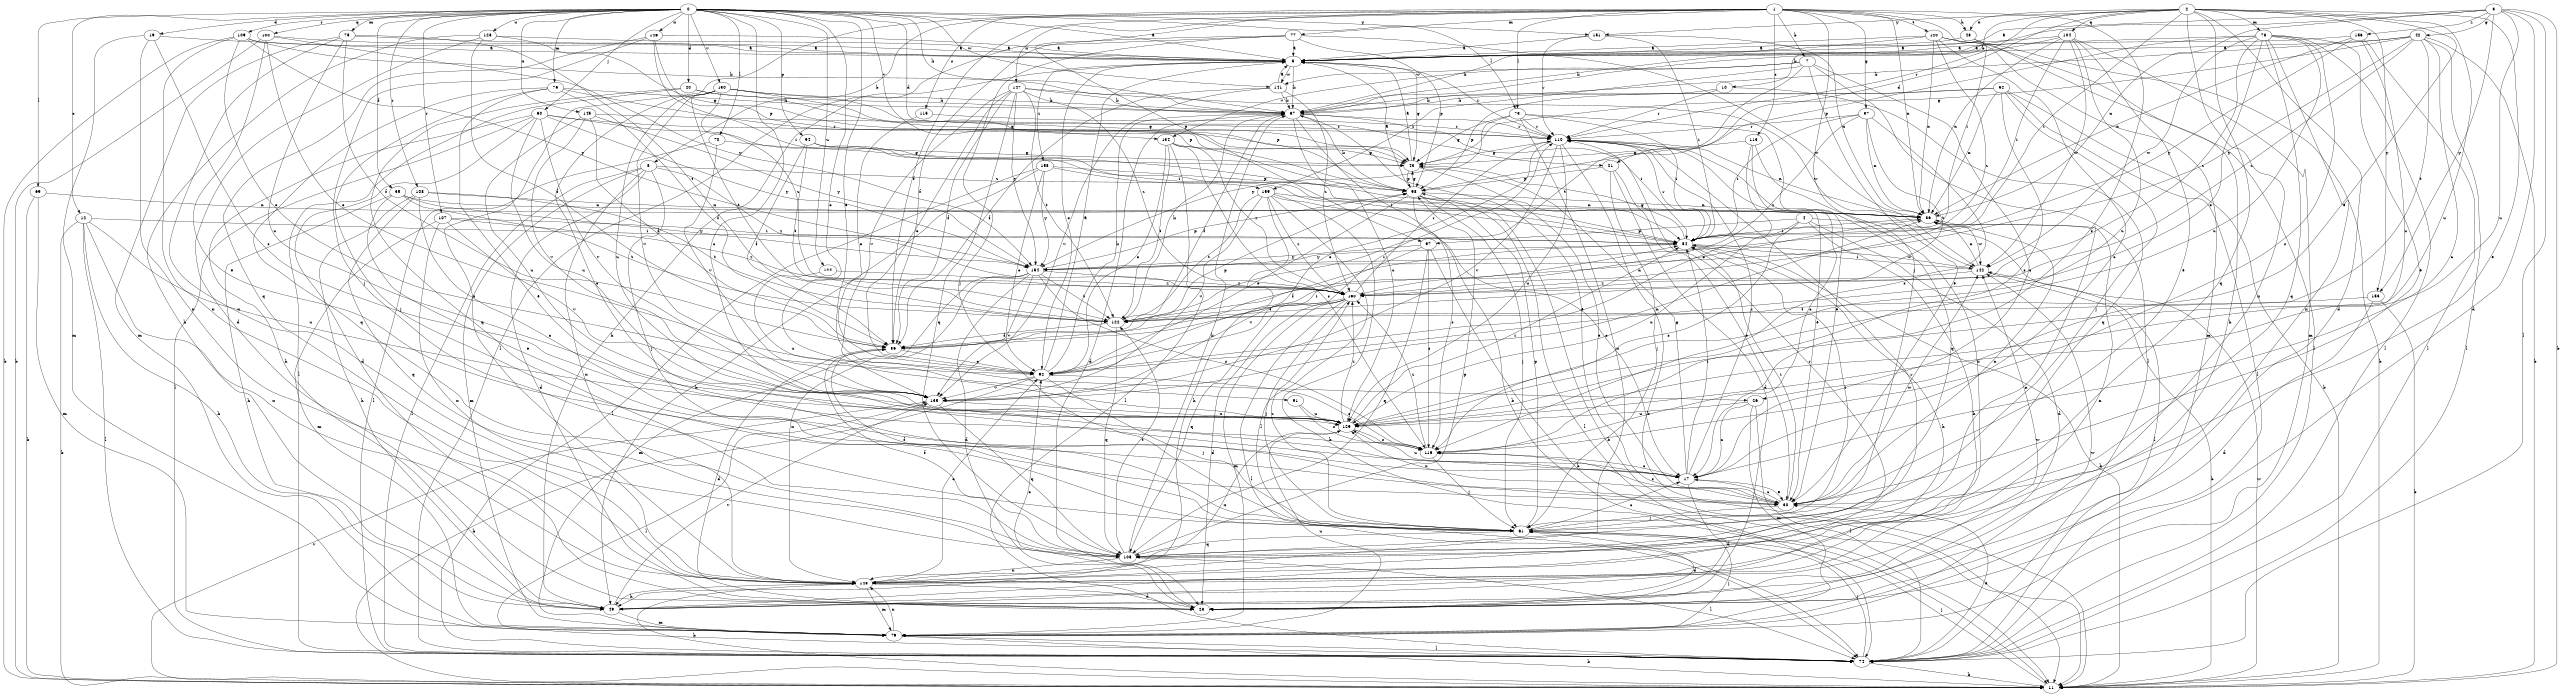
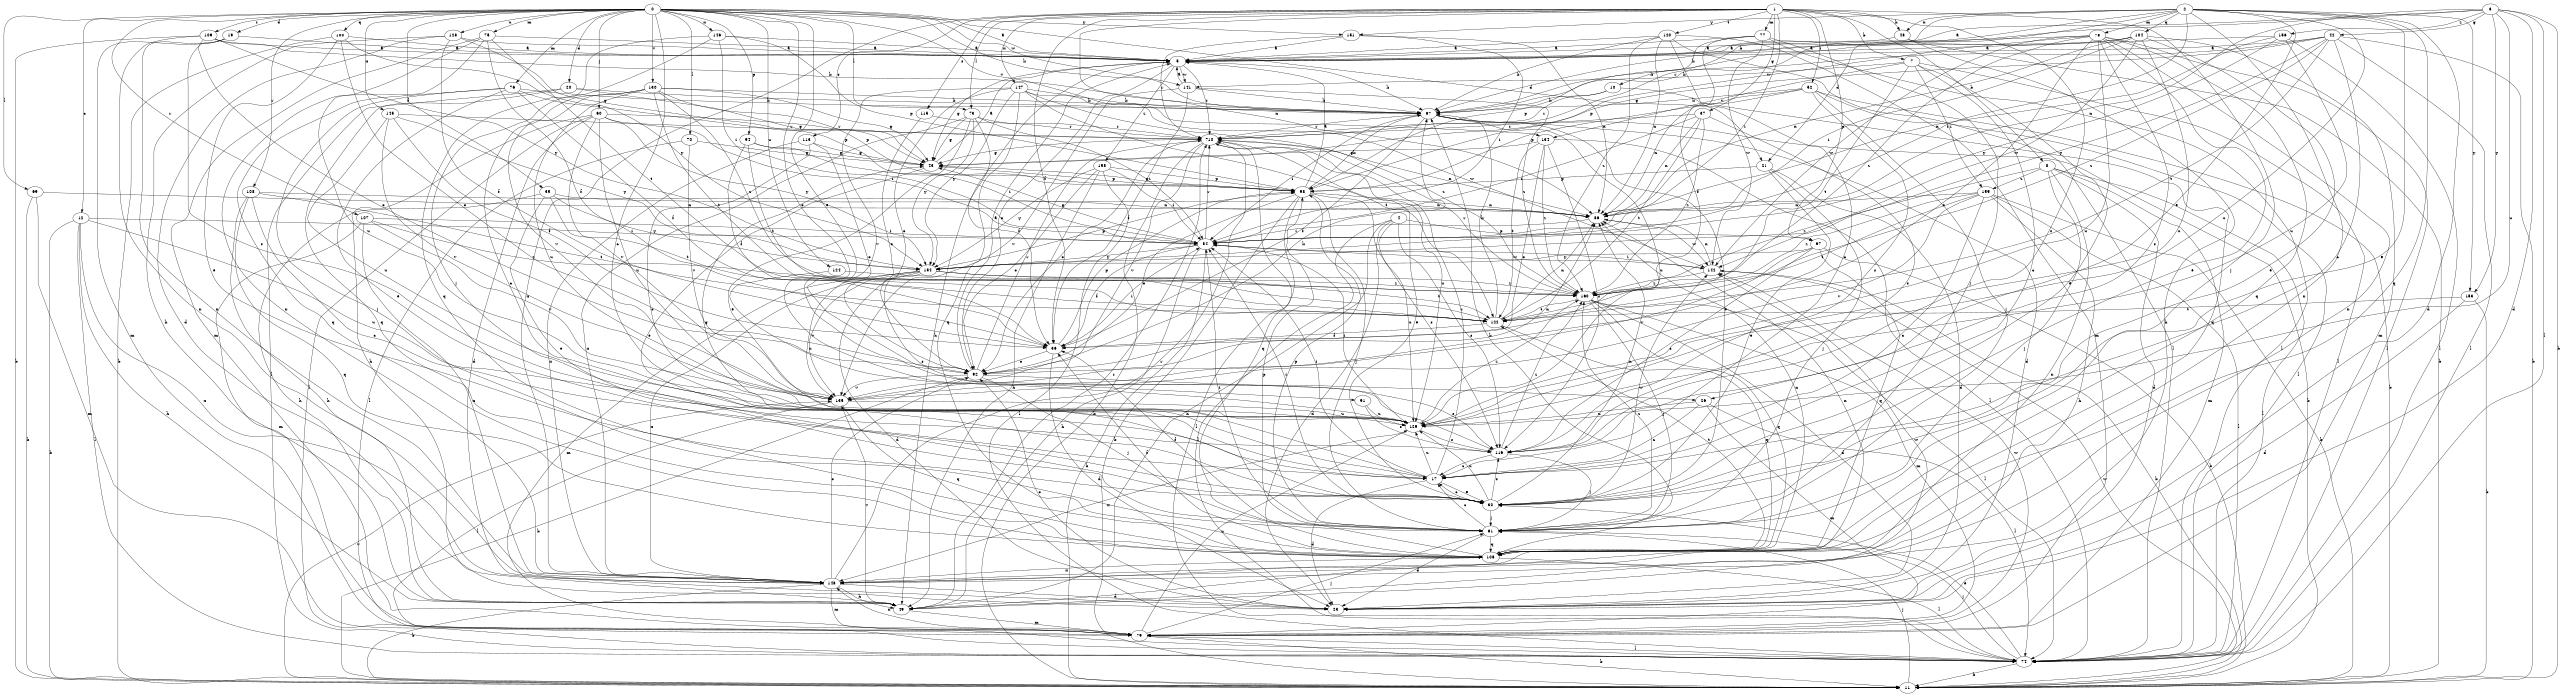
  strict digraph {
    0
    5
    12
    17
    19
    20
    21
    26
    35
    60
    67
    69
    70
    73
    75
    76
    91
    94
    100
    107
    108
    109
    124
    128
    130
    134
    141
    145
    146
    151
-   110
+   110 [label=710]
    49
    43
    92
    158
    54
    148
    129
    11
    74
    23
    30
    116
    79
    105
    61
    98
    86
    122
    154
    135
    36
    160
    1
    7
    8
    37
    48
    52
    77
    97
    113
    115
    120
    147
    159
    142
    2
    10
    78
    104
    153
    3
    42
    156
    4
    0 -> 5 [label=a]
    0 -> 12 [label=c]
    0 -> 17 [label=c]
    0 -> 19 [label=d]
    0 -> 20 [label=d]
    0 -> 21 [label=d]
    0 -> 26 [label=e]
    0 -> 35 [label=f]
    0 -> 60 [label=j]
    0 -> 67 [label=k]
    0 -> 69 [label=l]
    0 -> 70 [label=l]
    0 -> 73 [label=l]
    0 -> 75 [label=m]
    0 -> 76 [label=m]
    0 -> 91 [label=o]
    0 -> 94 [label=p]
    0 -> 100 [label=q]
    0 -> 107 [label=r]
    0 -> 108 [label=r]
    0 -> 109 [label=r]
    0 -> 124 [label=u]
    0 -> 128 [label=u]
    0 -> 130 [label=v]
    0 -> 134 [label=v]
    0 -> 141 [label=w]
    0 -> 145 [label=x]
    0 -> 146 [label=x]
    0 -> 151 [label=y]
    5 -> 67 [label=k]
    5 -> 141 [label=w]
    5 -> 110 [label=r]
    5 -> 49 [label=h]
    5 -> 43 [label=g]
    5 -> 92 [label=o]
    5 -> 158 [label=z]
    12 -> 49 [label=h]
    12 -> 54 [label=i]
    12 -> 148 [label=x]
    12 -> 129 [label=u]
    12 -> 11 [label=b]
    12 -> 74 [label=l]
    17 -> 110 [label=r]
    17 -> 43 [label=g]
    17 -> 54 [label=i]
    17 -> 129 [label=u]
    17 -> 23 [label=d]
    17 -> 30 [label=e]
    19 -> 5 [label=a]
    19 -> 148 [label=x]
    19 -> 116 [label=s]
    19 -> 79 [label=m]
    20 -> 67 [label=k]
    20 -> 43 [label=g]
    20 -> 74 [label=l]
    20 -> 105 [label=q]
    21 -> 23 [label=d]
    21 -> 30 [label=e]
    21 -> 61 [label=j]
    21 -> 98 [label=p]
    26 -> 17 [label=c]
    26 -> 129 [label=u]
    26 -> 74 [label=l]
    26 -> 79 [label=m]
    35 -> 49 [label=h]
    35 -> 30 [label=e]
    35 -> 86 [label=n]
    35 -> 122 [label=t]
    35 -> 154 [label=y]
    60 -> 110 [label=r]
    60 -> 49 [label=h]
    60 -> 54 [label=i]
    60 -> 129 [label=u]
    60 -> 74 [label=l]
    60 -> 23 [label=d]
    60 -> 154 [label=y]
    60 -> 135 [label=v]
    67 -> 110 [label=r]
    67 -> 54 [label=i]
    67 -> 129 [label=u]
    67 -> 11 [label=b]
    67 -> 23 [label=d]
    67 -> 30 [label=e]
    67 -> 36 [label=f]
    69 -> 11 [label=b]
    69 -> 79 [label=m]
    69 -> 86 [label=n]
    70 -> 43 [label=g]
    70 -> 74 [label=l]
    70 -> 135 [label=v]
    73 -> 110 [label=r]
    73 -> 43 [label=g]
    73 -> 54 [label=i]
    73 -> 148 [label=x]
    73 -> 30 [label=e]
    73 -> 154 [label=y]
-   147 -> 36 [label=f]
+   73 -> 36 [label=f]
    75 -> 5 [label=a]
    75 -> 148 [label=x]
    75 -> 129 [label=u]
    75 -> 79 [label=m]
    75 -> 122 [label=t]
    75 -> 36 [label=f]
    76 -> 67 [label=k]
    76 -> 30 [label=e]
    76 -> 105 [label=q]
    76 -> 61 [label=j]
    76 -> 98 [label=p]
    76 -> 36 [label=f]
    91 -> 129 [label=u]
    91 -> 116 [label=s]
    94 -> 43 [label=g]
    94 -> 54 [label=i]
    94 -> 122 [label=t]
    94 -> 36 [label=f]
    100 -> 5 [label=a]
    100 -> 92 [label=o]
    100 -> 11 [label=b]
    100 -> 30 [label=e]
    100 -> 154 [label=y]
    107 -> 54 [label=i]
    107 -> 148 [label=x]
    107 -> 79 [label=m]
    107 -> 135 [label=v]
    107 -> 160 [label=z]
    108 -> 17 [label=c]
    108 -> 49 [label=h]
    108 -> 105 [label=q]
    108 -> 86 [label=n]
    108 -> 122 [label=t]
    109 -> 5 [label=a]
    109 -> 67 [label=k]
    109 -> 92 [label=o]
    109 -> 148 [label=x]
    109 -> 11 [label=b]
    109 -> 154 [label=y]
    124 -> 129 [label=u]
    124 -> 160 [label=z]
    128 -> 5 [label=a]
    128 -> 49 [label=h]
    128 -> 43 [label=g]
    128 -> 23 [label=d]
    128 -> 36 [label=f]
    130 -> 17 [label=c]
    130 -> 67 [label=k]
    130 -> 43 [label=g]
    130 -> 129 [label=u]
    130 -> 98 [label=p]
    130 -> 122 [label=t]
    130 -> 135 [label=v]
    130 -> 160 [label=z]
    134 -> 43 [label=g]
    134 -> 92 [label=o]
    134 -> 74 [label=l]
    134 -> 116 [label=s]
    134 -> 122 [label=t]
    134 -> 160 [label=z]
    141 -> 5 [label=a]
    141 -> 67 [label=k]
    141 -> 135 [label=v]
    141 -> 36 [label=f]
    141 -> 160 [label=z]
    145 -> 110 [label=r]
    145 -> 129 [label=u]
    145 -> 154 [label=y]
    145 -> 135 [label=v]
    145 -> 36 [label=f]
    146 -> 5 [label=a]
    146 -> 54 [label=i]
    146 -> 105 [label=q]
    146 -> 61 [label=j]
    146 -> 98 [label=p]
    151 -> 5 [label=a]
    151 -> 110 [label=r]
    151 -> 54 [label=i]
    151 -> 86 [label=n]
    110 -> 43 [label=g]
    110 -> 92 [label=o]
    110 -> 129 [label=u]
    110 -> 11 [label=b]
    110 -> 30 [label=e]
    110 -> 105 [label=q]
    110 -> 86 [label=n]
    110 -> 135 [label=v]
    49 -> 110 [label=r]
    49 -> 79 [label=m]
    49 -> 135 [label=v]
    49 -> 142 [label=w]
    43 -> 5 [label=a]
    43 -> 30 [label=e]
    43 -> 98 [label=p]
    92 -> 5 [label=a]
    92 -> 67 [label=k]
    92 -> 110 [label=r]
    92 -> 11 [label=b]
    92 -> 116 [label=s]
    92 -> 61 [label=j]
    92 -> 135 [label=v]
    158 -> 49 [label=h]
    158 -> 92 [label=o]
    158 -> 54 [label=i]
    158 -> 74 [label=l]
    158 -> 98 [label=p]
    158 -> 154 [label=y]
    54 -> 110 [label=r]
    54 -> 49 [label=h]
    54 -> 43 [label=g]
    54 -> 11 [label=b]
    54 -> 154 [label=y]
    54 -> 36 [label=f]
    54 -> 142 [label=w]
    148 -> 110 [label=r]
    148 -> 49 [label=h]
    148 -> 92 [label=o]
    148 -> 11 [label=b]
    148 -> 23 [label=d]
    148 -> 79 [label=m]
    148 -> 86 [label=n]
    129 -> 54 [label=i]
    129 -> 148 [label=x]
    129 -> 116 [label=s]
    129 -> 160 [label=z]
    11 -> 61 [label=j]
    11 -> 135 [label=v]
    11 -> 142 [label=w]
    74 -> 11 [label=b]
    74 -> 30 [label=e]
    74 -> 61 [label=j]
    23 -> 92 [label=o]
    30 -> 17 [label=c]
    30 -> 54 [label=i]
    30 -> 129 [label=u]
    30 -> 116 [label=s]
    30 -> 61 [label=j]
    30 -> 86 [label=n]
    30 -> 142 [label=w]
    116 -> 17 [label=c]
    116 -> 61 [label=j]
    116 -> 160 [label=z]
    79 -> 148 [label=x]
    79 -> 129 [label=u]
    79 -> 11 [label=b]
    79 -> 74 [label=l]
    79 -> 61 [label=j]
    79 -> 142 [label=w]
    105 -> 67 [label=k]
    105 -> 148 [label=x]
    105 -> 74 [label=l]
    105 -> 98 [label=p]
    105 -> 86 [label=n]
    105 -> 122 [label=t]
    105 -> 36 [label=f]
    61 -> 17 [label=c]
    61 -> 54 [label=i]
    61 -> 23 [label=d]
    61 -> 105 [label=q]
    61 -> 98 [label=p]
    61 -> 36 [label=f]
    61 -> 160 [label=z]
    98 -> 5 [label=a]
    98 -> 67 [label=k]
    98 -> 43 [label=g]
    98 -> 92 [label=o]
    98 -> 11 [label=b]
    98 -> 74 [label=l]
    98 -> 116 [label=s]
    98 -> 61 [label=j]
    98 -> 86 [label=n]
    86 -> 54 [label=i]
    86 -> 142 [label=w]
    122 -> 67 [label=k]
    122 -> 105 [label=q]
    122 -> 86 [label=n]
    122 -> 36 [label=f]
    154 -> 148 [label=x]
    154 -> 23 [label=d]
    154 -> 116 [label=s]
    154 -> 79 [label=m]
    154 -> 98 [label=p]
    154 -> 122 [label=t]
    154 -> 135 [label=v]
    154 -> 160 [label=z]
    135 -> 129 [label=u]
    135 -> 74 [label=l]
    135 -> 105 [label=q]
    135 -> 86 [label=n]
    36 -> 92 [label=o]
    36 -> 54 [label=i]
    36 -> 23 [label=d]
    36 -> 98 [label=p]
    160 -> 110 [label=r]
    160 -> 74 [label=l]
    160 -> 23 [label=d]
    160 -> 79 [label=m]
    160 -> 105 [label=q]
    160 -> 61 [label=j]
    160 -> 122 [label=t]
    1 -> 73 [label=l]
    1 -> 54 [label=i]
    1 -> 148 [label=x]
    1 -> 116 [label=s]
    1 -> 61 [label=j]
    1 -> 86 [label=n]
    1 -> 36 [label=f]
    1 -> 7 [label=b]
    1 -> 8 [label=b]
    1 -> 37 [label=g]
    1 -> 48 [label=h]
+   1 -> 52 [label=i]
    1 -> 77 [label=m]
    1 -> 97 [label=p]
    1 -> 113 [label=s]
    1 -> 115 [label=s]
    1 -> 120 [label=t]
    1 -> 147 [label=x]
    7 -> 17 [label=c]
    7 -> 134 [label=v]
    7 -> 141 [label=w]
    7 -> 74 [label=l]
    7 -> 30 [label=e]
    7 -> 122 [label=t]
    7 -> 159 [label=z]
    8 -> 148 [label=x]
    8 -> 74 [label=l]
    8 -> 23 [label=d]
    8 -> 79 [label=m]
    8 -> 61 [label=j]
    8 -> 160 [label=z]
    8 -> 159 [label=z]
    37 -> 110 [label=r]
    37 -> 54 [label=i]
    37 -> 116 [label=s]
    37 -> 86 [label=n]
    37 -> 122 [label=t]
    37 -> 160 [label=z]
    48 -> 5 [label=a]
    48 -> 49 [label=h]
    48 -> 11 [label=b]
    52 -> 67 [label=k]
    52 -> 11 [label=b]
    52 -> 74 [label=l]
    52 -> 116 [label=s]
    52 -> 61 [label=j]
    52 -> 98 [label=p]
    52 -> 86 [label=n]
    77 -> 5 [label=a]
    77 -> 74 [label=l]
    77 -> 61 [label=j]
    77 -> 98 [label=p]
    77 -> 36 [label=f]
    77 -> 142 [label=w]
    97 -> 11 [label=b]
    97 -> 116 [label=s]
    97 -> 105 [label=q]
    97 -> 154 [label=y]
    97 -> 135 [label=v]
    113 -> 17 [label=c]
    113 -> 43 [label=g]
    113 -> 92 [label=o]
    113 -> 148 [label=x]
    115 -> 110 [label=r]
    115 -> 92 [label=o]
    120 -> 5 [label=a]
    120 -> 17 [label=c]
    120 -> 67 [label=k]
    120 -> 74 [label=l]
    120 -> 79 [label=m]
    120 -> 86 [label=n]
    120 -> 160 [label=z]
    147 -> 67 [label=k]
    147 -> 92 [label=o]
    147 -> 105 [label=q]
    147 -> 122 [label=t]
    147 -> 154 [label=y]
    147 -> 135 [label=v]
    147 -> 160 [label=z]
    147 -> 142 [label=w]
    159 -> 17 [label=c]
    159 -> 49 [label=h]
    159 -> 11 [label=b]
    159 -> 74 [label=l]
    159 -> 86 [label=n]
    159 -> 122 [label=t]
    159 -> 135 [label=v]
    159 -> 160 [label=z]
    142 -> 54 [label=i]
    142 -> 11 [label=b]
    142 -> 86 [label=n]
    142 -> 160 [label=z]
    2 -> 21 [label=d]
    2 -> 26 [label=e]
    2 -> 151 [label=y]
    2 -> 110 [label=r]
    2 -> 54 [label=i]
    2 -> 148 [label=x]
    2 -> 129 [label=u]
    2 -> 23 [label=d]
    2 -> 30 [label=e]
    2 -> 105 [label=q]
    2 -> 48 [label=x]
    2 -> 10 [label=b]
    2 -> 78 [label=m]
    2 -> 104 [label=q]
    2 -> 153 [label=y]
    10 -> 67 [label=k]
    10 -> 110 [label=r]
    10 -> 105 [label=q]
    78 -> 5 [label=a]
    78 -> 92 [label=o]
    78 -> 148 [label=x]
    78 -> 129 [label=u]
    78 -> 74 [label=l]
    78 -> 30 [label=e]
    78 -> 116 [label=s]
    78 -> 105 [label=q]
    78 -> 98 [label=p]
    78 -> 160 [label=z]
    78 -> 142 [label=w]
    104 -> 5 [label=a]
    104 -> 67 [label=k]
    104 -> 54 [label=i]
    104 -> 129 [label=u]
    104 -> 30 [label=e]
    104 -> 79 [label=m]
    104 -> 86 [label=n]
    104 -> 142 [label=w]
    153 -> 11 [label=b]
    153 -> 23 [label=d]
    153 -> 122 [label=t]
    3 -> 5 [label=a]
    3 -> 67 [label=k]
    3 -> 129 [label=u]
    3 -> 11 [label=b]
    3 -> 74 [label=l]
    3 -> 23 [label=d]
    3 -> 86 [label=n]
    3 -> 153 [label=y]
    3 -> 42 [label=g]
    3 -> 156 [label=z]
    42 -> 5 [label=a]
    42 -> 17 [label=c]
    42 -> 67 [label=k]
    42 -> 43 [label=g]
    42 -> 11 [label=b]
    42 -> 74 [label=l]
    42 -> 122 [label=t]
    42 -> 154 [label=y]
    42 -> 160 [label=z]
    156 -> 5 [label=a]
    156 -> 129 [label=u]
    156 -> 74 [label=l]
    156 -> 86 [label=n]
    156 -> 154 [label=y]
    4 -> 49 [label=h]
    4 -> 129 [label=u]
    4 -> 74 [label=l]
    4 -> 23 [label=d]
    4 -> 116 [label=s]
    4 -> 97 [label=p]
  }
